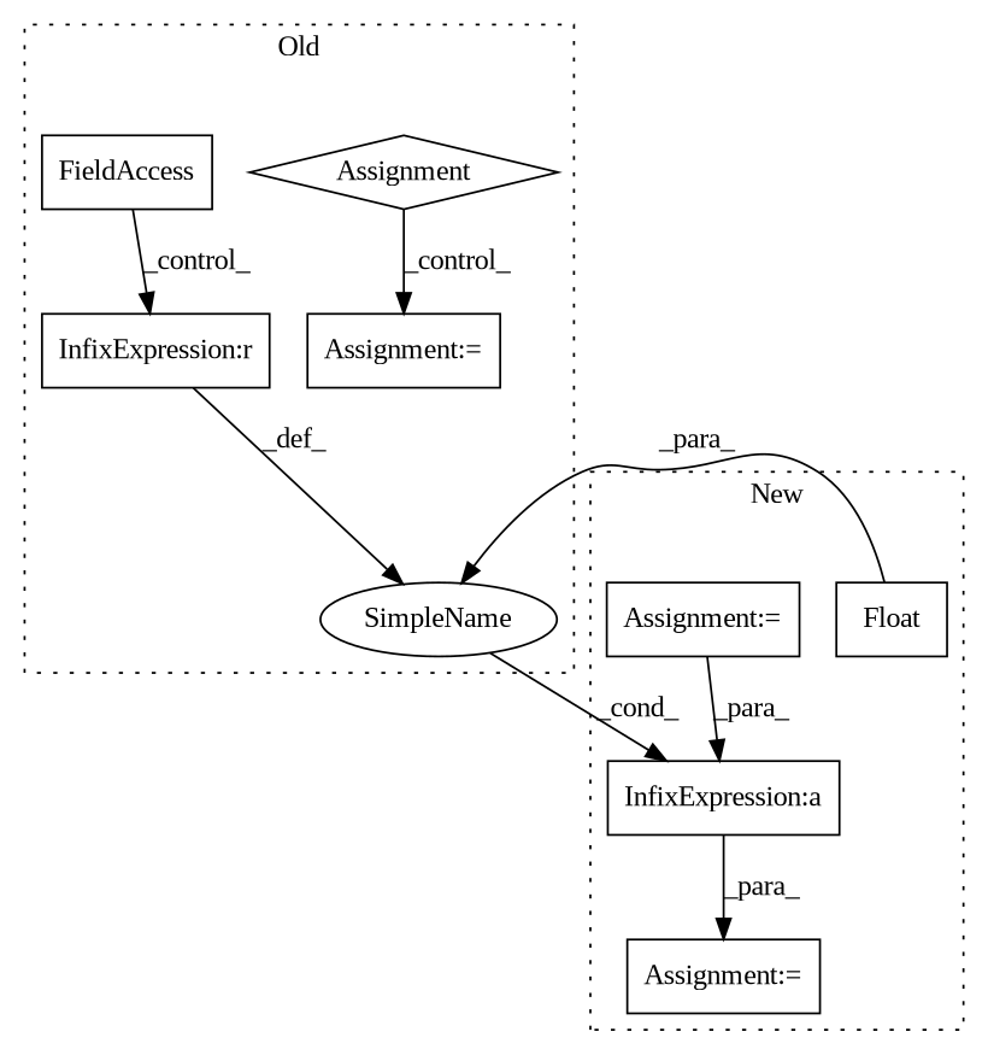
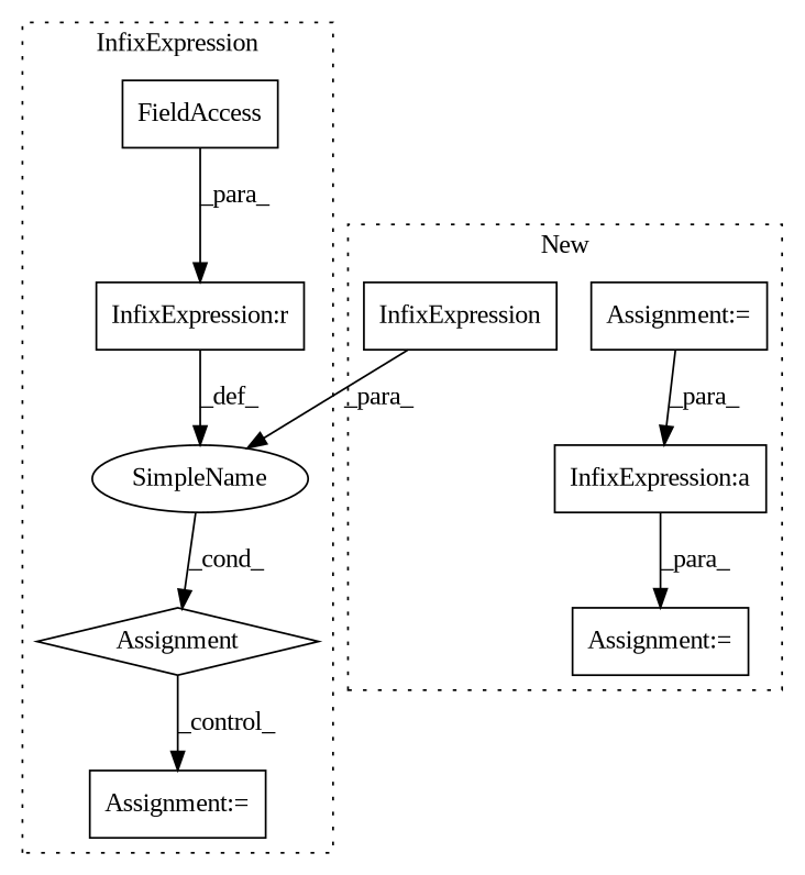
  digraph {
    fontname="Liberation Serif"
    node [a=7 fontname="Liberation Serif" l=1 shape=box]
    edge [fontname="Liberation Serif"]
    n1 [a=25 l="4,2" label=Assignment s="1661,1700" shape=diamond]
    n2 [label="Assignment:=" s=1721]
    n3 [a=42 label=SimpleName shape=ellipse l=""]
    n4 [a=27 l=4 label="InfixExpression:r" s=1691]
    n5 [a=22 l=26 label=FieldAccess s=1665]
-   n6 [a=32 l=7 label=Float s=28767]
+   n6 [a=32 l=7 label=InfixExpression s=28767]
    n7 [label="Assignment:=" s=28875]
    n8 [label="Assignment:=" s=28800]
    n9 [a=27 l=3 label="InfixExpression:a" s=28898]
    subgraph cluster_1 {
-     label=Old
+     label=InfixExpression
      style=dotted
      n1
      n2
      n3
      n4
      n5
    }
    subgraph cluster_2 {
      label=New
      style=dotted
      n6
      n7
      n8
      n9
    }
    n1 -> n2 [label=_control_]
-   n3 -> n9 [label=_cond_]
+   n3 -> n1 [label=_cond_]
    n4 -> n3 [label=_def_]
-   n5 -> n4 [label=_control_]
+   n5 -> n4 [label=_para_]
    n6 -> n3 [label=_para_]
    n8 -> n9 [label=_para_]
    n9 -> n7 [label=_para_]
  }
